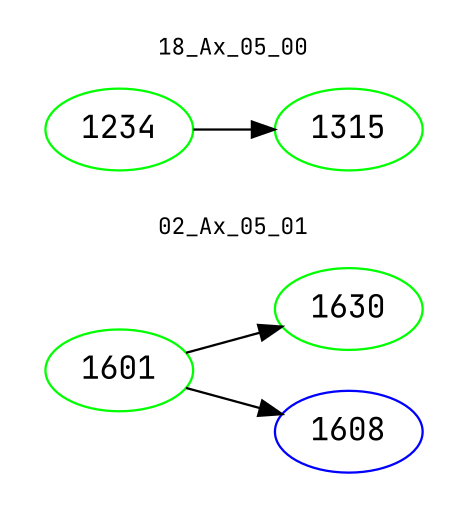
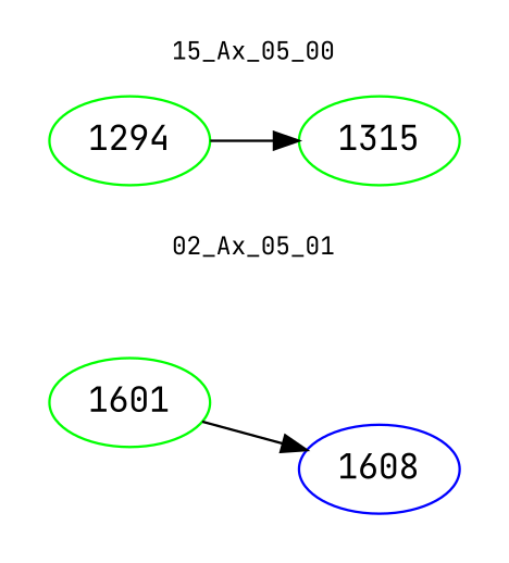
  digraph {
    fontname="JetBrains Mono"
    rankdir=LR
    node [color=green fontname="JetBrains Mono"]
    edge [color=black fontname="JetBrains Mono"]
    n1 [color=blue label=1608]
    n2 [label=1601]
-   n3 [label=1630]
-   n4 [label=1234]
+   n4 [label=1294]
    n5 [label=1315]
    subgraph cluster_1 {
      color=white
      fontsize=10
      label="02_Ax_05_01"
      n1
      n2
-     n3
    }
    subgraph cluster_2 {
      color=white
      fontsize=10
-     label="18_Ax_05_00"
+     label="15_Ax_05_00"
      n4
      n5
    }
    n2 -> n1
-   n2 -> n3
    n4 -> n5
  }
